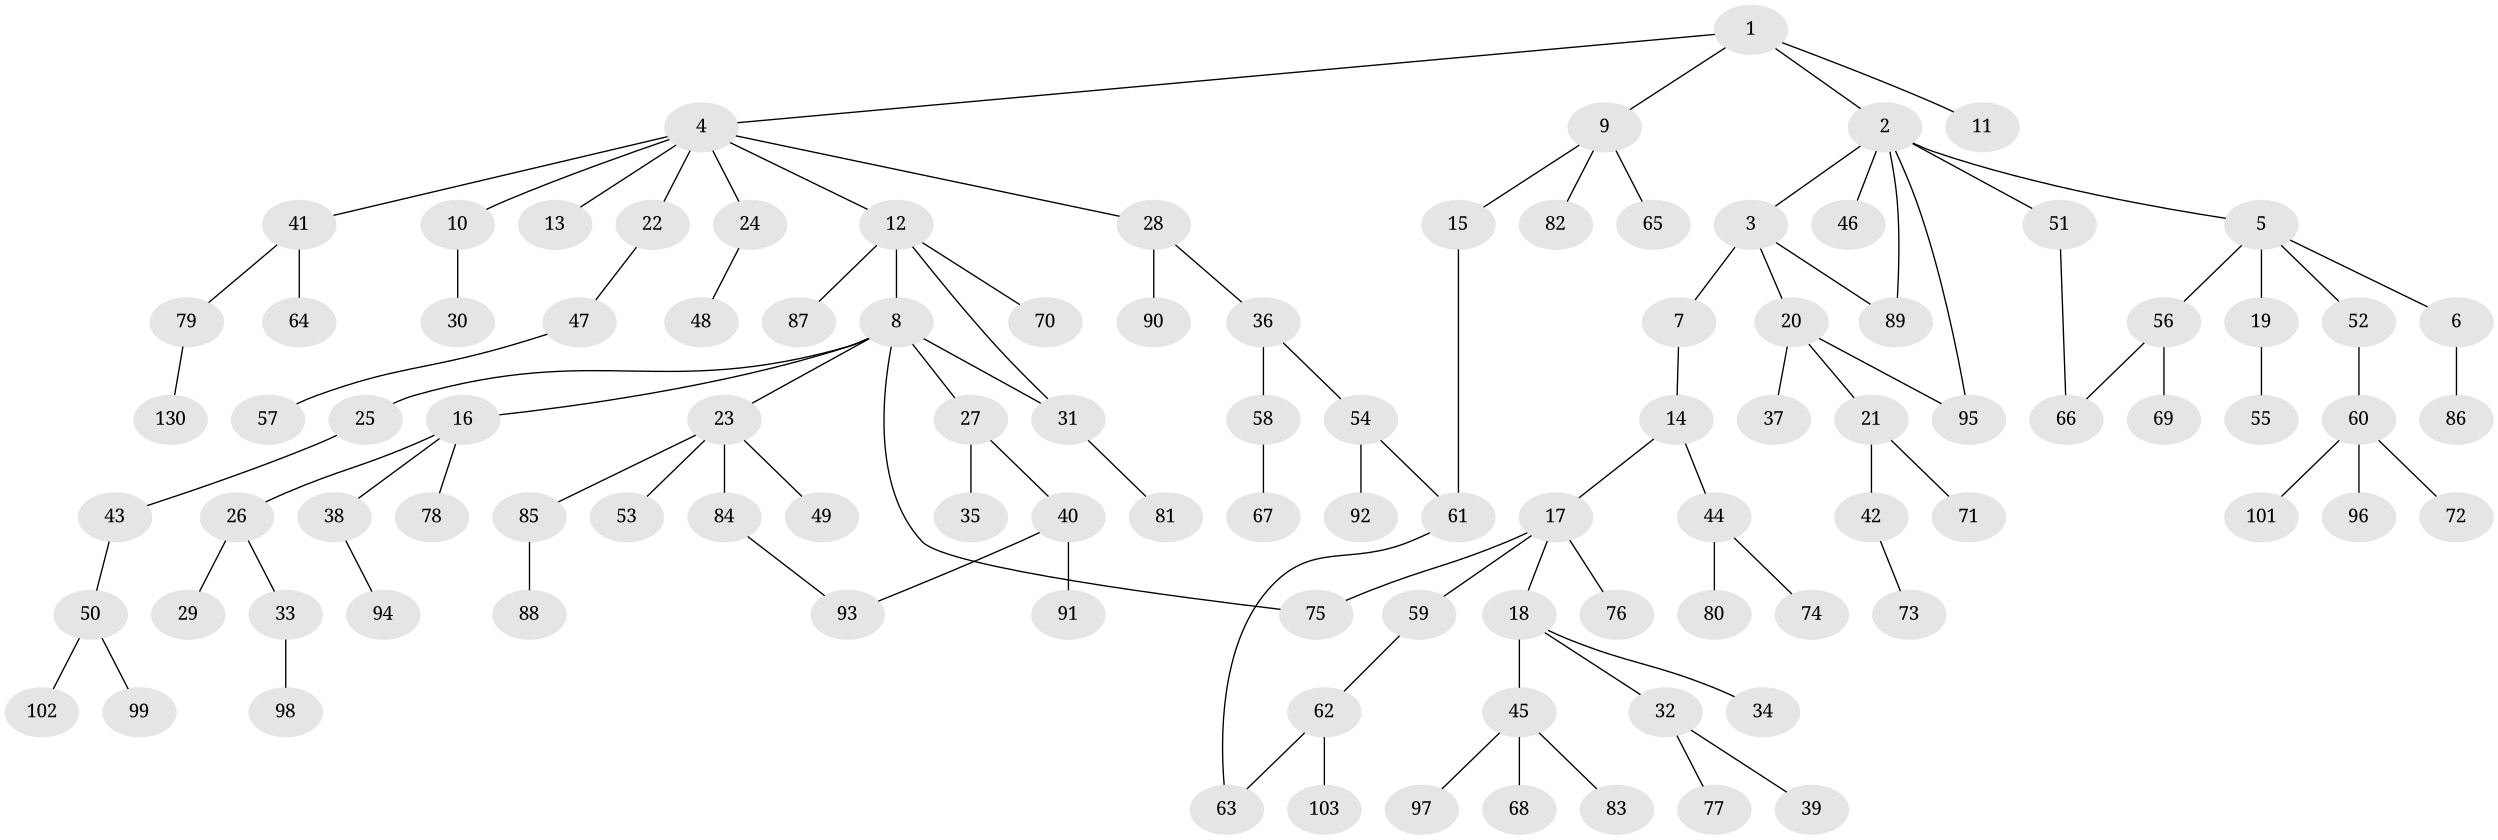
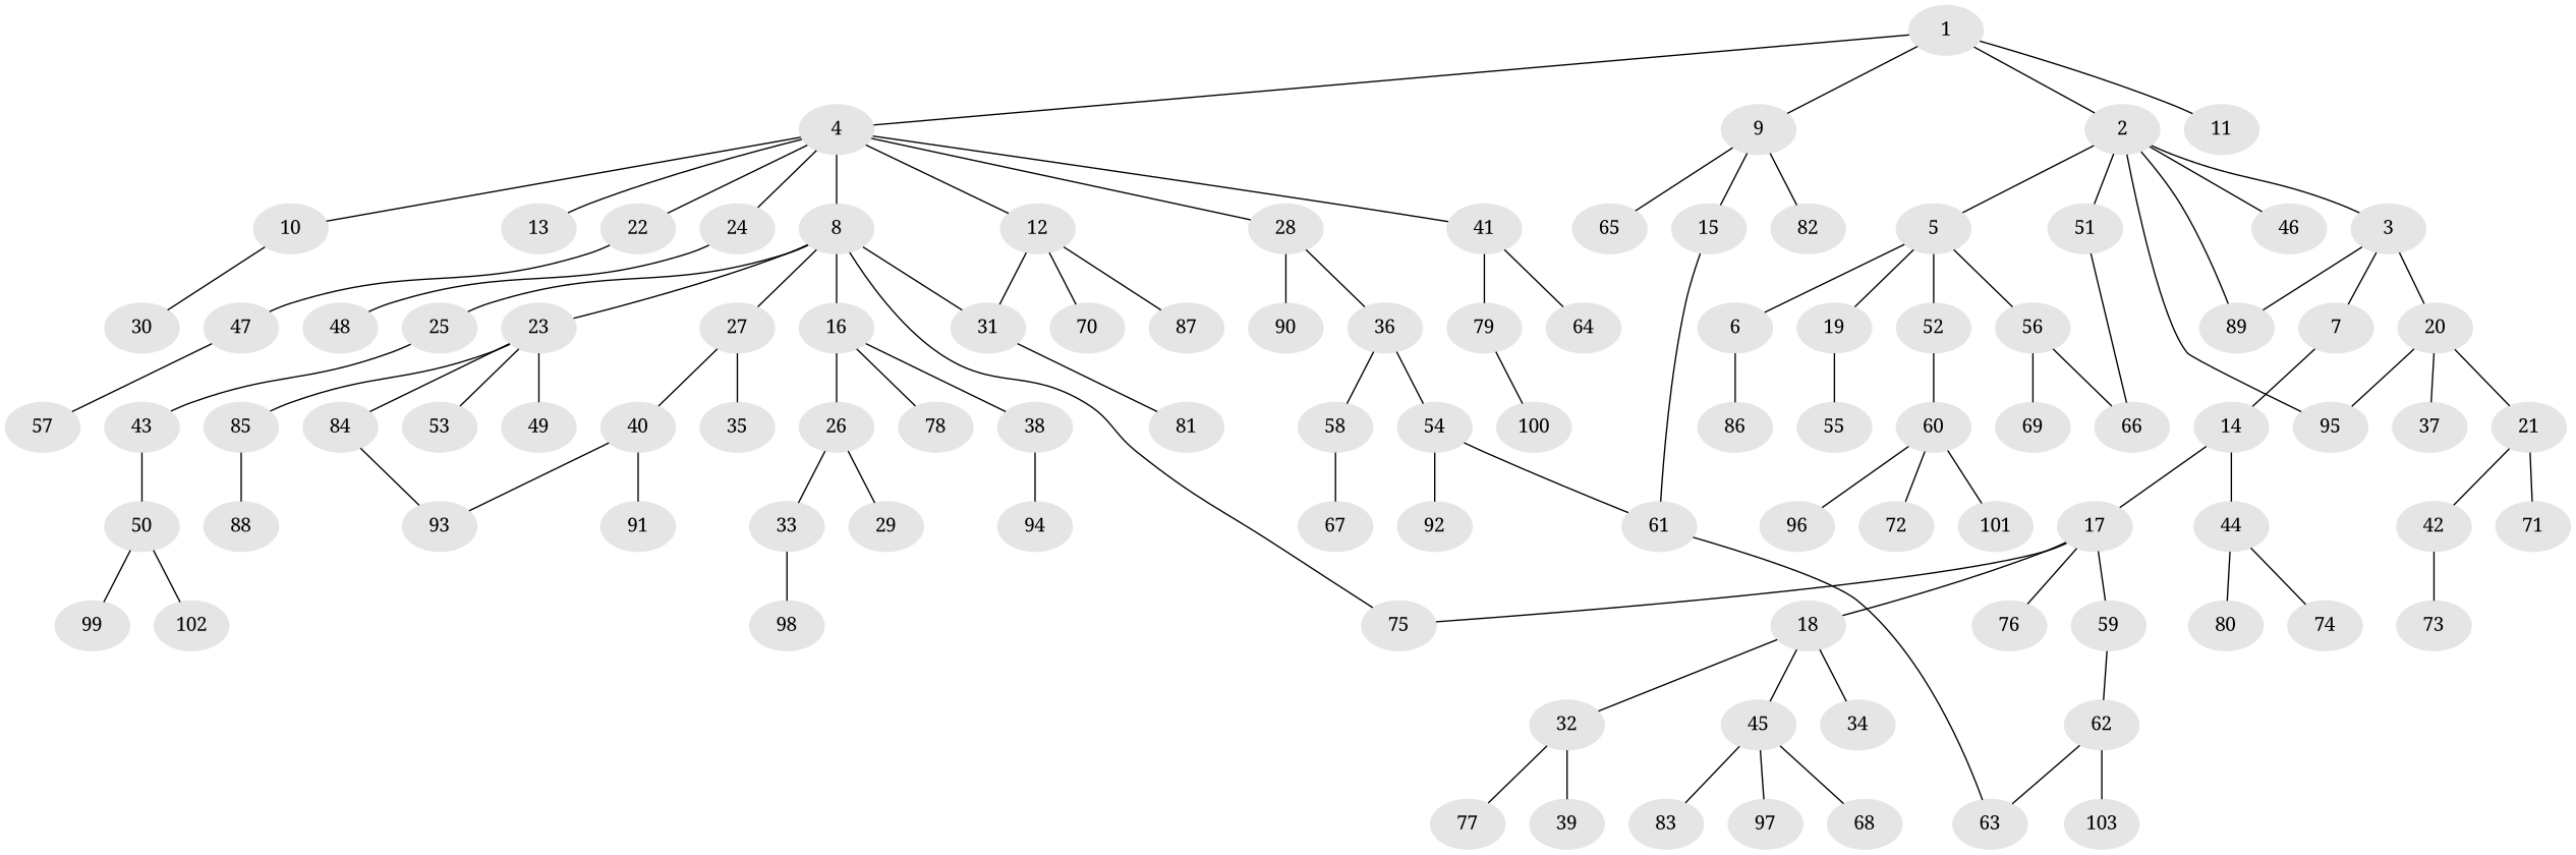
  graph {
    fontname="Noto Serif"
    node [color=gray90 fontname="Noto Serif" style=filled]
    edge [fontname="Noto Serif"]
    1
    2
    4
    9
    11
    3
    5
    46
    51
    89
    95
    8
    10
    12
    13
    22
    24
    28
    41
    15
    65
    82
    7
    20
    6
    19
    52
    56
    66
    14
    21
    37
    16
    23
    25
    27
    31
    75
    30
    70
    87
    47
    48
    36
    90
    64
    79
    86
    55
    60
    69
    17
    44
    26
    38
    78
    49
    53
    84
    85
    43
    35
    40
    81
    61
    18
    59
    76
    74
    80
    63
    29
    33
    94
    32
    34
    45
    62
    39
    77
    68
    83
    97
    42
    71
    73
    57
    93
    88
    50
    98
    91
    54
    58
    92
    67
-   100 [label=130]
+   100
    99
    102
    72
    101
    96
    103
    1 -- 2
    1 -- 4
    1 -- 9
    1 -- 11
    2 -- 3
    2 -- 5
    2 -- 46
    2 -- 51
    2 -- 89
    2 -- 95
-   12 -- 8
+   4 -- 8
    4 -- 10
    4 -- 12
    4 -- 13
    4 -- 22
    4 -- 24
    4 -- 28
    4 -- 41
    9 -- 15
    9 -- 65
    9 -- 82
    3 -- 89
    3 -- 7
    3 -- 20
    5 -- 6
    5 -- 19
    5 -- 52
    5 -- 56
    51 -- 66
    8 -- 16
    8 -- 23
    8 -- 25
    8 -- 27
    8 -- 31
    8 -- 75
    10 -- 30
    12 -- 31
    12 -- 70
    12 -- 87
    22 -- 47
    24 -- 48
    28 -- 36
    28 -- 90
    41 -- 64
    41 -- 79
    15 -- 61
    7 -- 14
    20 -- 95
    20 -- 21
    20 -- 37
    6 -- 86
    19 -- 55
    52 -- 60
    56 -- 66
    56 -- 69
    14 -- 17
    14 -- 44
    21 -- 42
    21 -- 71
    16 -- 26
    16 -- 38
    16 -- 78
    23 -- 49
    23 -- 53
    23 -- 84
    23 -- 85
    25 -- 43
    27 -- 35
    27 -- 40
    31 -- 81
    47 -- 57
    36 -- 54
    36 -- 58
    79 -- 100
    60 -- 72
    60 -- 101
    60 -- 96
    17 -- 75
    17 -- 18
    17 -- 59
    17 -- 76
    44 -- 74
    44 -- 80
    26 -- 29
    26 -- 33
    38 -- 94
    84 -- 93
    85 -- 88
    43 -- 50
    40 -- 93
    40 -- 91
    61 -- 63
    18 -- 32
    18 -- 34
    18 -- 45
    59 -- 62
    33 -- 98
    32 -- 39
    32 -- 77
    45 -- 68
    45 -- 83
    45 -- 97
    62 -- 63
    62 -- 103
    42 -- 73
    50 -- 99
    50 -- 102
    54 -- 61
    54 -- 92
    58 -- 67
  }
